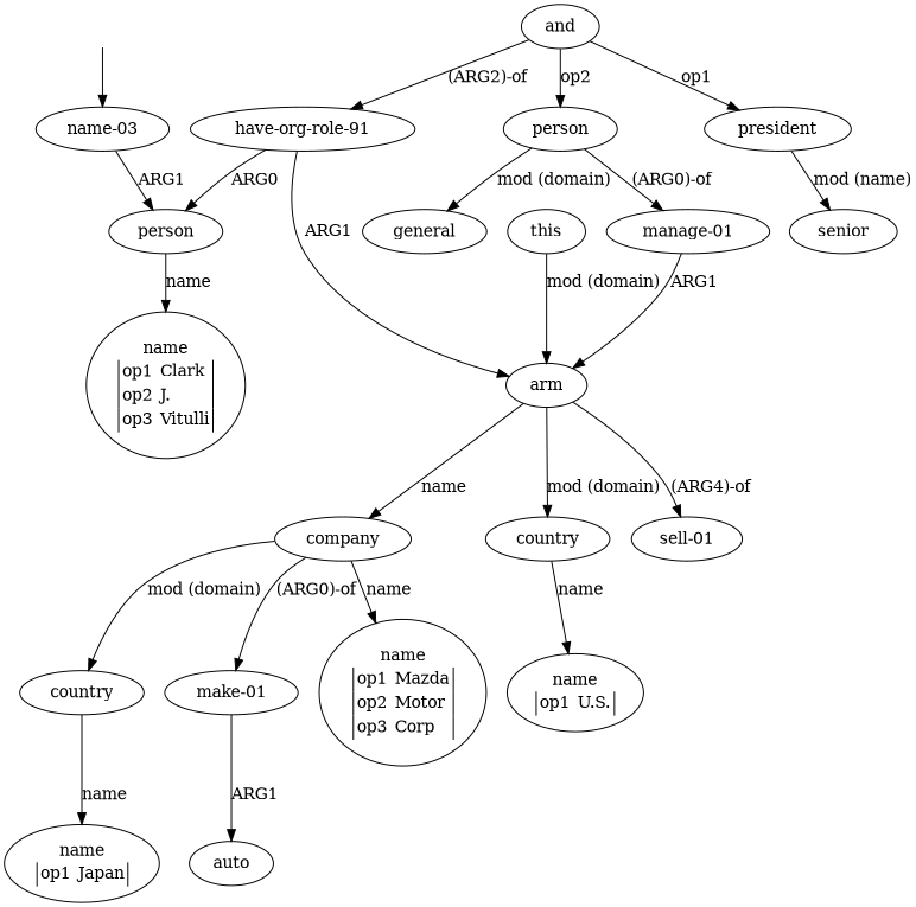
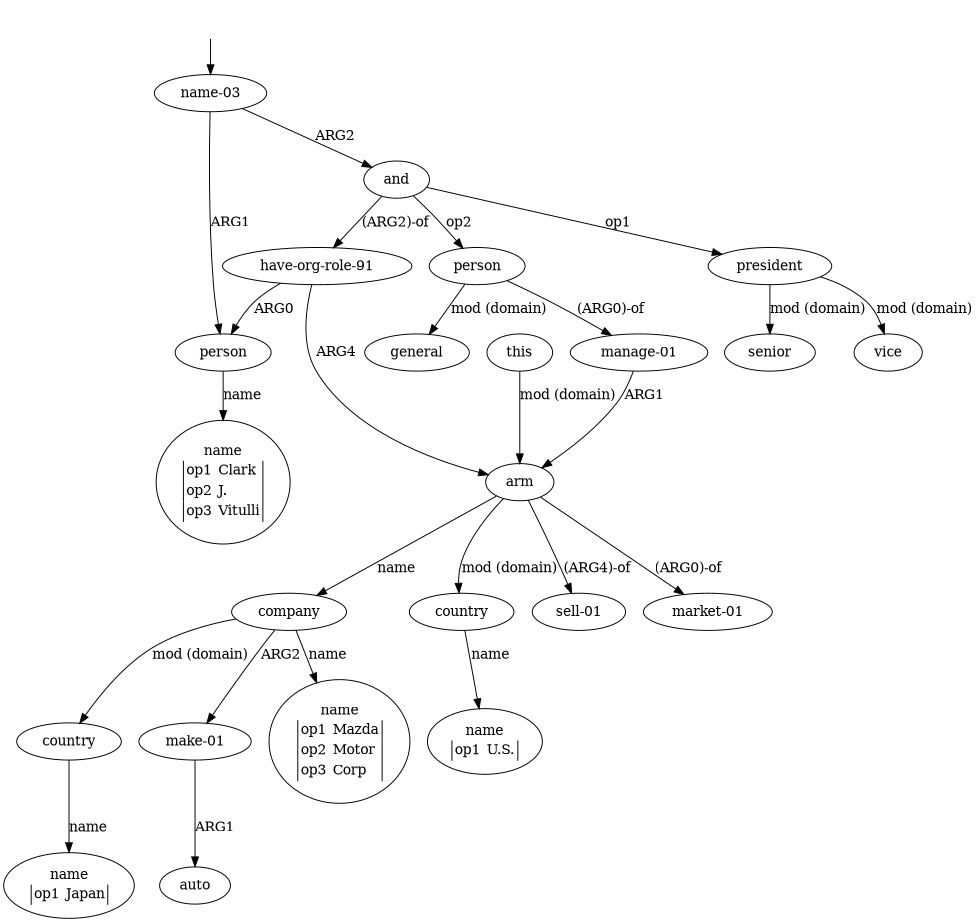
  digraph {
    top [style=invis]
    n2 [label=<<table align="center" border="0" cellspacing="0"><tr><td colspan="2">name-03</td></tr></table>>]
    n3 [label=<<table align="center" border="0" cellspacing="0"><tr><td colspan="2">person</td></tr></table>>]
    n4 [label=<<table align="center" border="0" cellspacing="0"><tr><td colspan="2">and</td></tr></table>>]
    n5 [label=<<table align="center" border="0" cellspacing="0"><tr><td colspan="2">name</td></tr><tr><td sides="l" border="1" align="left">op1</td><td sides="r" border="1" align="left">Clark</td></tr><tr><td sides="l" border="1" align="left">op2</td><td sides="r" border="1" align="left">J.</td></tr><tr><td sides="l" border="1" align="left">op3</td><td sides="r" border="1" align="left">Vitulli</td></tr></table>>]
    n6 [label=<<table align="center" border="0" cellspacing="0"><tr><td colspan="2">president</td></tr></table>>]
    n7 [label=<<table align="center" border="0" cellspacing="0"><tr><td colspan="2">person</td></tr></table>>]
    n8 [label=<<table align="center" border="0" cellspacing="0"><tr><td colspan="2">have-org-role-91</td></tr></table>>]
+   n9 [label=<<table align="center" border="0" cellspacing="0"><tr><td colspan="2">vice</td></tr></table>>]
    n10 [label=<<table align="center" border="0" cellspacing="0"><tr><td colspan="2">senior</td></tr></table>>]
    n11 [label=<<table align="center" border="0" cellspacing="0"><tr><td colspan="2">manage-01</td></tr></table>>]
    n12 [label=<<table align="center" border="0" cellspacing="0"><tr><td colspan="2">general</td></tr></table>>]
    n13 [label=<<table align="center" border="0" cellspacing="0"><tr><td colspan="2">arm</td></tr></table>>]
    n14 [label=<<table align="center" border="0" cellspacing="0"><tr><td colspan="2">company</td></tr></table>>]
    n15 [label=<<table align="center" border="0" cellspacing="0"><tr><td colspan="2">country</td></tr></table>>]
    n16 [label=<<table align="center" border="0" cellspacing="0"><tr><td colspan="2">sell-01</td></tr></table>>]
+   n17 [label=<<table align="center" border="0" cellspacing="0"><tr><td colspan="2">market-01</td></tr></table>>]
    n18 [label=<<table align="center" border="0" cellspacing="0"><tr><td colspan="2">this</td></tr></table>>]
    n19 [label=<<table align="center" border="0" cellspacing="0"><tr><td colspan="2">name</td></tr><tr><td sides="l" border="1" align="left">op1</td><td sides="r" border="1" align="left">Mazda</td></tr><tr><td sides="l" border="1" align="left">op2</td><td sides="r" border="1" align="left">Motor</td></tr><tr><td sides="l" border="1" align="left">op3</td><td sides="r" border="1" align="left">Corp</td></tr></table>>]
    n20 [label=<<table align="center" border="0" cellspacing="0"><tr><td colspan="2">country</td></tr></table>>]
    n21 [label=<<table align="center" border="0" cellspacing="0"><tr><td colspan="2">make-01</td></tr></table>>]
    n22 [label=<<table align="center" border="0" cellspacing="0"><tr><td colspan="2">name</td></tr><tr><td sides="l" border="1" align="left">op1</td><td sides="r" border="1" align="left">U.S.</td></tr></table>>]
    n23 [label=<<table align="center" border="0" cellspacing="0"><tr><td colspan="2">name</td></tr><tr><td sides="l" border="1" align="left">op1</td><td sides="r" border="1" align="left">Japan</td></tr></table>>]
    n24 [label=<<table align="center" border="0" cellspacing="0"><tr><td colspan="2">auto</td></tr></table>>]
    top -> n2
    n2 -> n3 [label=ARG1]
+   n2 -> n4 [label=ARG2]
    n3 -> n5 [label=name]
    n4 -> n6 [label=op1]
    n4 -> n7 [label=op2]
    n4 -> n8 [label="(ARG2)-of"]
-   n6 -> n10 [label="mod (name)"]
+   n6 -> n9 [label="mod (domain)"]
+   n6 -> n10 [label="mod (domain)"]
    n7 -> n11 [label="(ARG0)-of"]
    n7 -> n12 [label="mod (domain)"]
    n8 -> n3 [label=ARG0]
-   n8 -> n13 [label=ARG1]
+   n8 -> n13 [label=ARG4]
    n11 -> n13 [label=ARG1]
    n13 -> n14 [label=name]
    n13 -> n15 [label="mod (domain)"]
    n13 -> n16 [label="(ARG4)-of"]
+   n13 -> n17 [label="(ARG0)-of"]
    n14 -> n19 [label=name]
    n14 -> n20 [label="mod (domain)"]
-   n14 -> n21 [label="(ARG0)-of"]
+   n14 -> n21 [label=ARG2]
    n15 -> n22 [label=name]
    n18 -> n13 [label="mod (domain)"]
    n20 -> n23 [label=name]
    n21 -> n24 [label=ARG1]
  }
